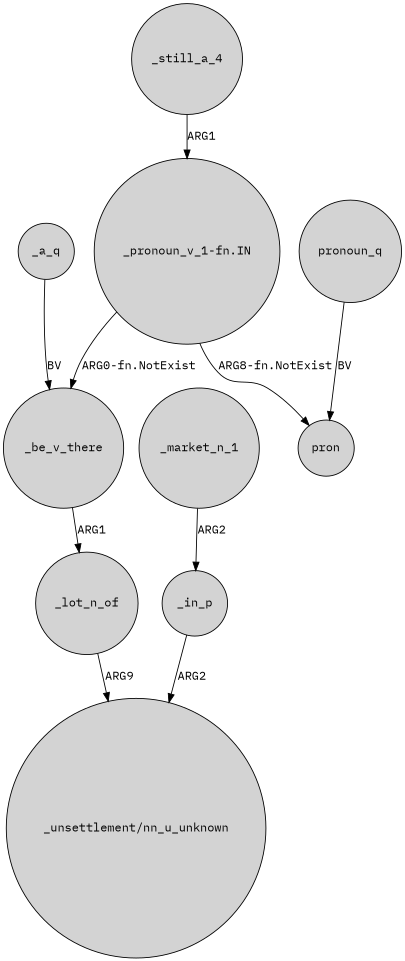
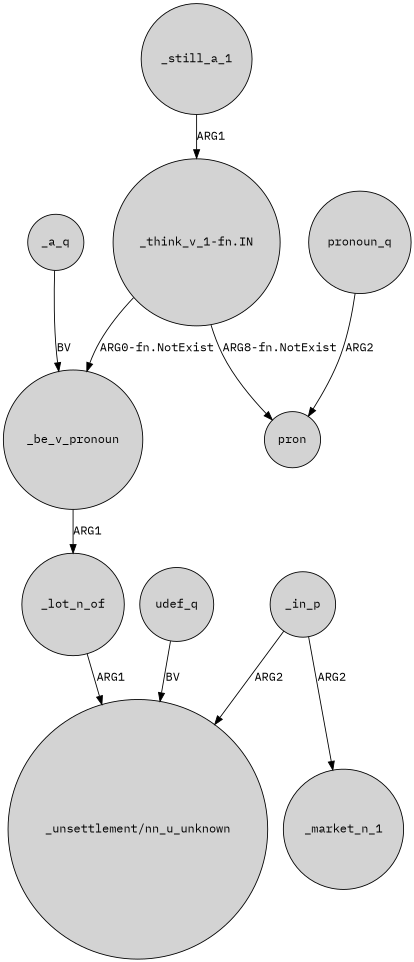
  digraph {
    fontname="IBM Plex Mono"
    node [fontname="IBM Plex Mono" shape=circle style=filled]
    edge [fontname="IBM Plex Mono"]
    _a_q
-   _be_v_there
+   _be_v_there [label=_be_v_pronoun]
    _lot_n_of
    "_unsettlement/nn_u_unknown"
    _in_p
    _market_n_1
-   _still_a_1 [label=_still_a_4]
-   "_think_v_1-fn.IN" [label="_pronoun_v_1-fn.IN"]
+   udef_q
+   _still_a_1
+   "_think_v_1-fn.IN"
    pron
    pronoun_q
    _a_q -> _be_v_there [label=BV]
    _be_v_there -> _lot_n_of [label=ARG1]
-   _lot_n_of -> "_unsettlement/nn_u_unknown" [label=ARG9]
+   _lot_n_of -> "_unsettlement/nn_u_unknown" [label=ARG1]
    _in_p -> "_unsettlement/nn_u_unknown" [label=ARG2]
-   _market_n_1 -> _in_p [label=ARG2]
+   _in_p -> _market_n_1 [label=ARG2]
+   udef_q -> "_unsettlement/nn_u_unknown" [label=BV]
    _still_a_1 -> "_think_v_1-fn.IN" [label=ARG1]
    "_think_v_1-fn.IN" -> _be_v_there [label="ARG0-fn.NotExist"]
    "_think_v_1-fn.IN" -> pron [label="ARG8-fn.NotExist"]
-   pronoun_q -> pron [label=BV]
+   pronoun_q -> pron [label=ARG2]
  }
